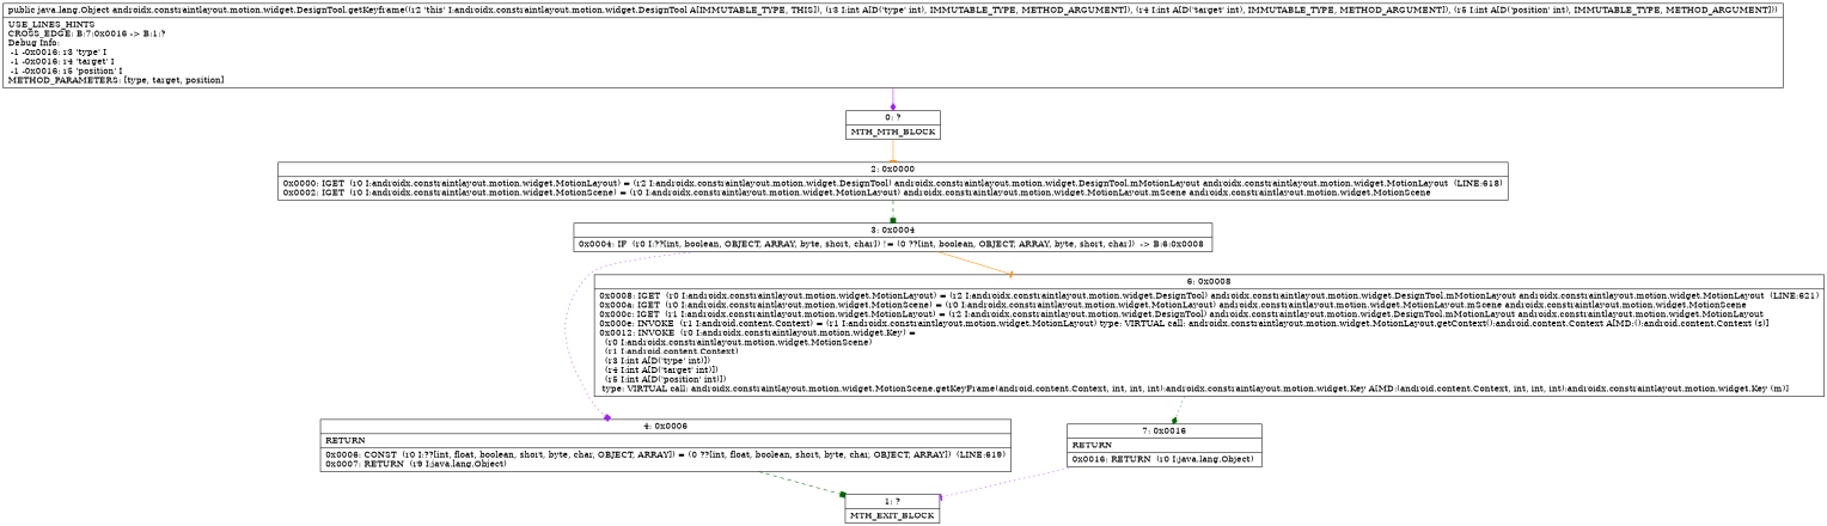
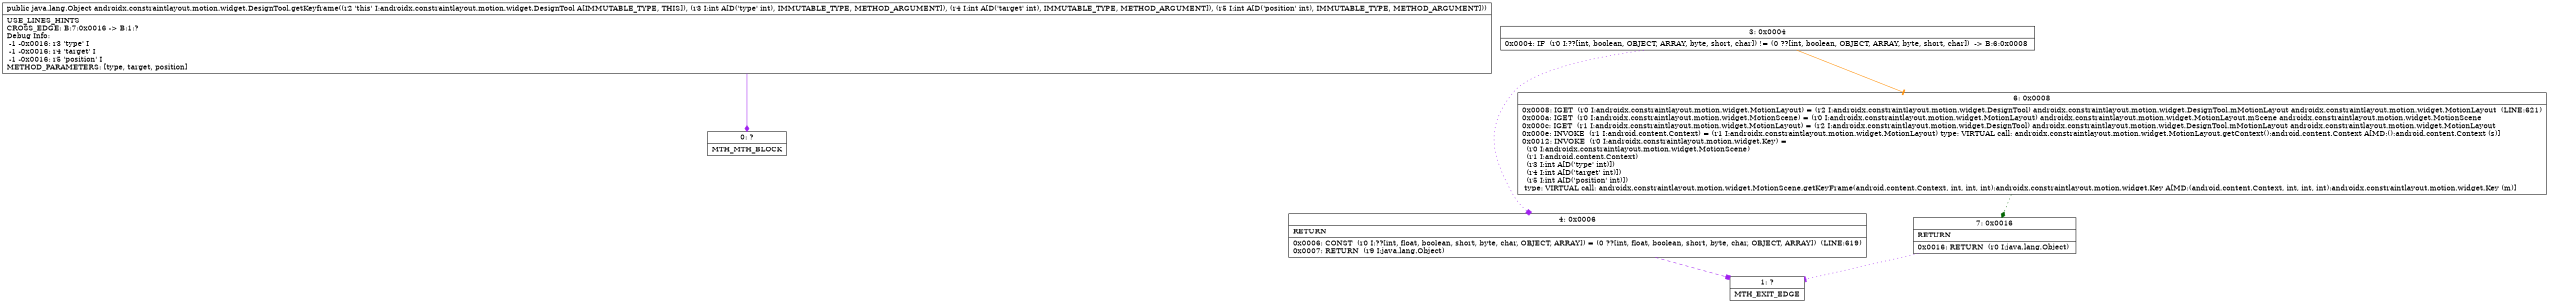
  digraph {
    node [shape=record]
    edge [arrowhead=tee color=darkgreen style=solid]
    n1 [label="{0\:\ ?|MTH_MTH_BLOCK\l}"]
-   n2 [label="{2\:\ 0x0000|0x0000: IGET  (r0 I:androidx.constraintlayout.motion.widget.MotionLayout) = (r2 I:androidx.constraintlayout.motion.widget.DesignTool) androidx.constraintlayout.motion.widget.DesignTool.mMotionLayout androidx.constraintlayout.motion.widget.MotionLayout  (LINE:618)\l0x0002: IGET  (r0 I:androidx.constraintlayout.motion.widget.MotionScene) = (r0 I:androidx.constraintlayout.motion.widget.MotionLayout) androidx.constraintlayout.motion.widget.MotionLayout.mScene androidx.constraintlayout.motion.widget.MotionScene \l}"]
    n3 [label="{3\:\ 0x0004|0x0004: IF  (r0 I:??[int, boolean, OBJECT, ARRAY, byte, short, char]) != (0 ??[int, boolean, OBJECT, ARRAY, byte, short, char])  \-\> B:6:0x0008 \l}"]
    n4 [label="{4\:\ 0x0006|RETURN\l|0x0006: CONST  (r0 I:??[int, float, boolean, short, byte, char, OBJECT, ARRAY]) = (0 ??[int, float, boolean, short, byte, char, OBJECT, ARRAY])  (LINE:619)\l0x0007: RETURN  (r9 I:java.lang.Object) \l}"]
    n5 [label="{6\:\ 0x0008|0x0008: IGET  (r0 I:androidx.constraintlayout.motion.widget.MotionLayout) = (r2 I:androidx.constraintlayout.motion.widget.DesignTool) androidx.constraintlayout.motion.widget.DesignTool.mMotionLayout androidx.constraintlayout.motion.widget.MotionLayout  (LINE:621)\l0x000a: IGET  (r0 I:androidx.constraintlayout.motion.widget.MotionScene) = (r0 I:androidx.constraintlayout.motion.widget.MotionLayout) androidx.constraintlayout.motion.widget.MotionLayout.mScene androidx.constraintlayout.motion.widget.MotionScene \l0x000c: IGET  (r1 I:androidx.constraintlayout.motion.widget.MotionLayout) = (r2 I:androidx.constraintlayout.motion.widget.DesignTool) androidx.constraintlayout.motion.widget.DesignTool.mMotionLayout androidx.constraintlayout.motion.widget.MotionLayout \l0x000e: INVOKE  (r1 I:android.content.Context) = (r1 I:androidx.constraintlayout.motion.widget.MotionLayout) type: VIRTUAL call: androidx.constraintlayout.motion.widget.MotionLayout.getContext():android.content.Context A[MD:():android.content.Context (s)]\l0x0012: INVOKE  (r0 I:androidx.constraintlayout.motion.widget.Key) = \l  (r0 I:androidx.constraintlayout.motion.widget.MotionScene)\l  (r1 I:android.content.Context)\l  (r3 I:int A[D('type' int)])\l  (r4 I:int A[D('target' int)])\l  (r5 I:int A[D('position' int)])\l type: VIRTUAL call: androidx.constraintlayout.motion.widget.MotionScene.getKeyFrame(android.content.Context, int, int, int):androidx.constraintlayout.motion.widget.Key A[MD:(android.content.Context, int, int, int):androidx.constraintlayout.motion.widget.Key (m)]\l}"]
-   n6 [label="{1\:\ ?|MTH_EXIT_BLOCK\l}"]
+   n6 [label="{1\:\ ?|MTH_EXIT_EDGE\l}"]
    n7 [label="{7\:\ 0x0016|RETURN\l|0x0016: RETURN  (r0 I:java.lang.Object) \l}"]
    n8 [label="{public java.lang.Object androidx.constraintlayout.motion.widget.DesignTool.getKeyframe((r2 'this' I:androidx.constraintlayout.motion.widget.DesignTool A[IMMUTABLE_TYPE, THIS]), (r3 I:int A[D('type' int), IMMUTABLE_TYPE, METHOD_ARGUMENT]), (r4 I:int A[D('target' int), IMMUTABLE_TYPE, METHOD_ARGUMENT]), (r5 I:int A[D('position' int), IMMUTABLE_TYPE, METHOD_ARGUMENT]))  | USE_LINES_HINTS\lCROSS_EDGE: B:7:0x0016 \-\> B:1:?\lDebug Info:\l  \-1 \-0x0016: r3 'type' I\l  \-1 \-0x0016: r4 'target' I\l  \-1 \-0x0016: r5 'position' I\lMETHOD_PARAMETERS: [type, target, position]\l}"]
-   n1 -> n2 [color=darkorange]
-   n2 -> n3 [arrowhead=box style=dashed]
    n3 -> n4 [arrowhead=box color=purple style=dotted]
    n3 -> n5 [color=darkorange]
-   n4 -> n6 [arrowhead=box style=dashed]
+   n4 -> n6 [arrowhead=box color=purple style=dashed]
    n5 -> n7 [arrowhead=diamond style=dotted]
    n7 -> n6 [color=purple style=dotted]
    n8 -> n1 [arrowhead=diamond color=purple]
  }
